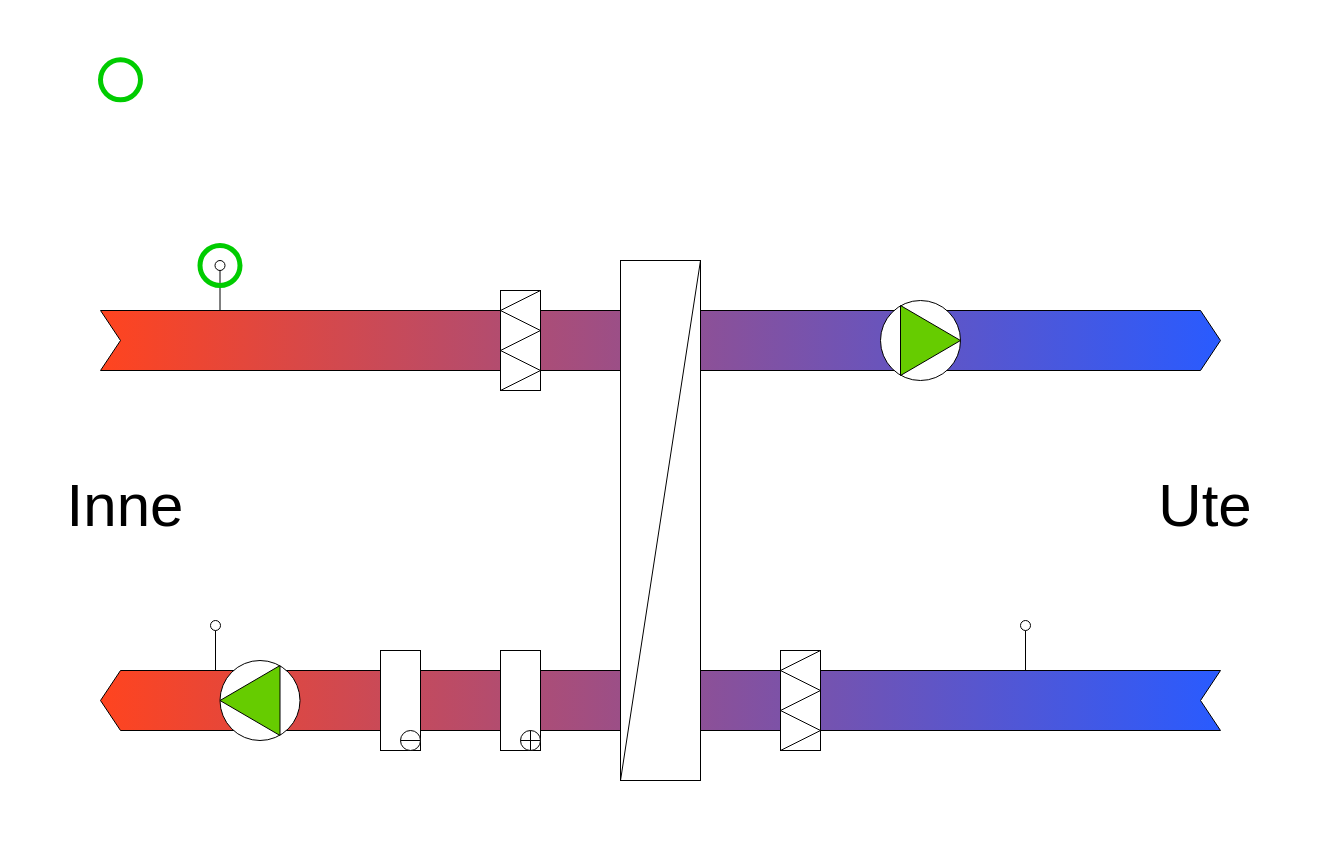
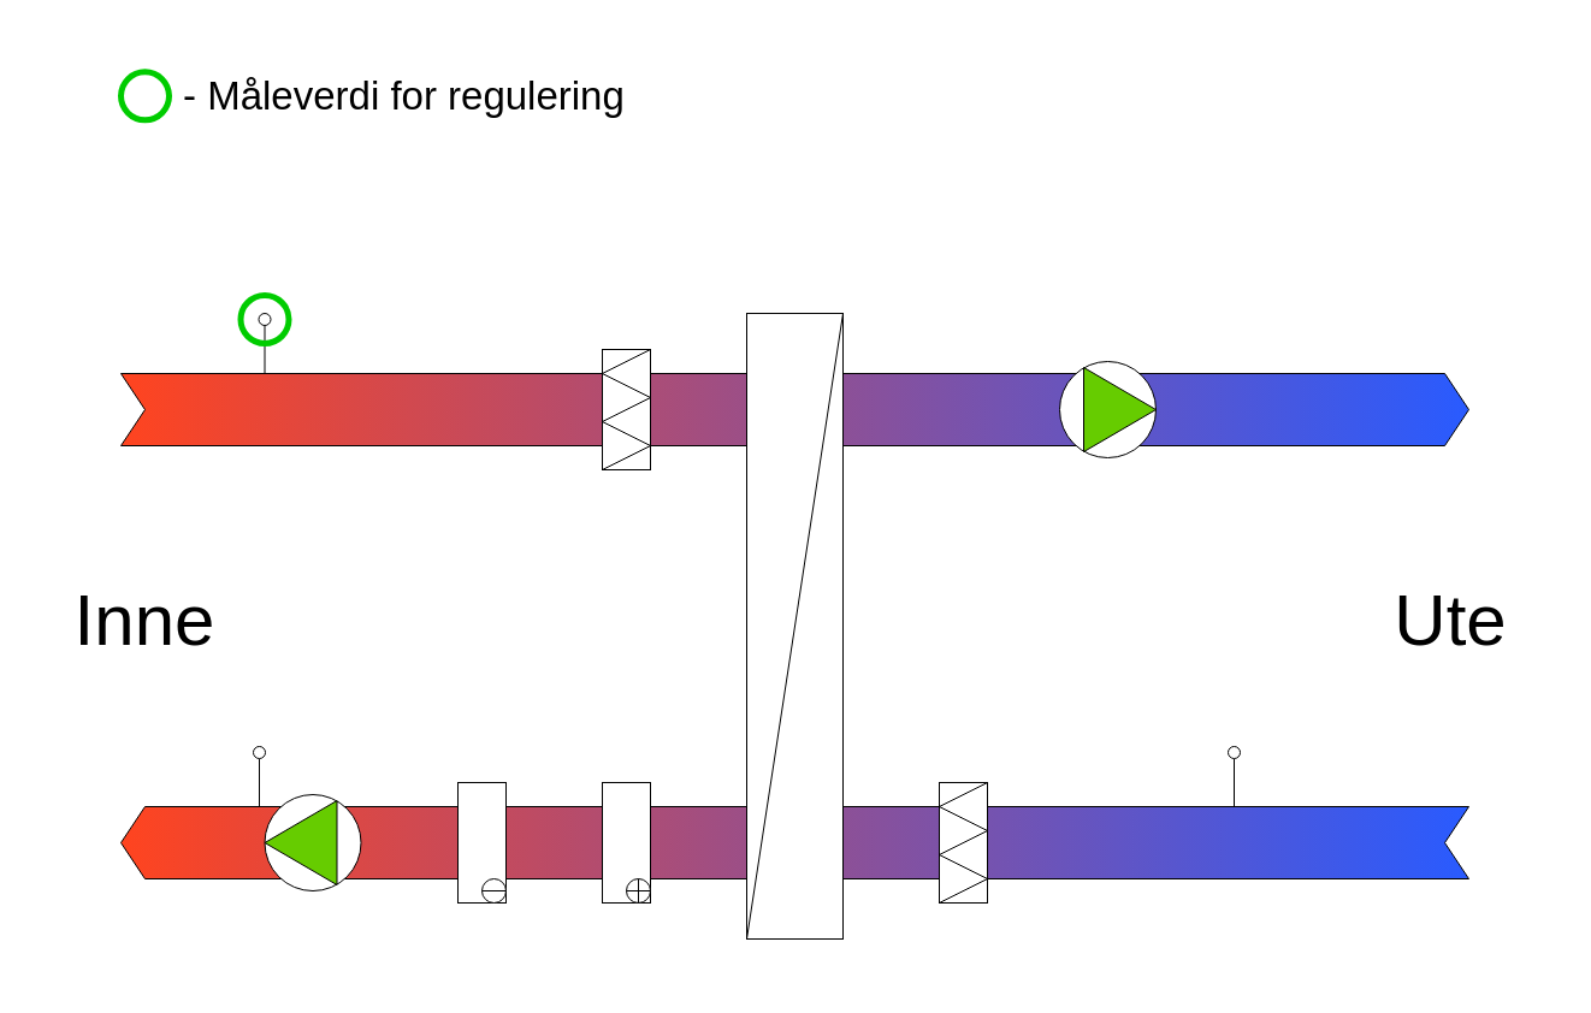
  <mxCell id="0" />
  <mxCell id="1" parent="0" />
  <mxCell id="2" value="" style="rounded=0;whiteSpace=wrap;html=1;strokeWidth=1;fillOpacity=0;strokeColor=none;" parent="1" vertex="1"><mxGeometry x="20" y="20" width="1280" height="800" as="geometry" /></mxCell>
  <mxCell id="3" value="" style="shape=step;perimeter=stepPerimeter;whiteSpace=wrap;html=1;fixedSize=1;gradientColor=#FF441F;gradientDirection=west;fillColor=#295BFF;" parent="1" vertex="1"><mxGeometry x="100" y="310" width="1120" height="60" as="geometry" /></mxCell>
  <mxCell id="4" value="" style="shape=step;perimeter=stepPerimeter;whiteSpace=wrap;html=1;fixedSize=1;rotation=-180;fillColor=#295BFF;gradientColor=#FF441F;gradientDirection=east;" parent="1" vertex="1"><mxGeometry x="100" y="670" width="1120" height="60" as="geometry" /></mxCell>
  <mxCell id="5" value="" style="group" parent="1" vertex="1" connectable="0"><mxGeometry x="620" y="260" width="80" height="520" as="geometry" /></mxCell>
  <mxCell id="6" value="" style="rounded=0;whiteSpace=wrap;html=1;" parent="5" vertex="1"><mxGeometry width="80" height="520" as="geometry" /></mxCell>
  <mxCell id="7" value="" style="endArrow=none;html=1;" parent="5" edge="1"><mxGeometry width="50" height="50" relative="1" as="geometry"><mxPoint y="520" as="sourcePoint" /><mxPoint x="80" as="targetPoint" /></mxGeometry></mxCell>
  <mxCell id="8" value="" style="group" parent="1" vertex="1" connectable="0"><mxGeometry x="500" y="290" width="40" height="100" as="geometry" /></mxCell>
  <mxCell id="9" value="" style="rounded=0;whiteSpace=wrap;html=1;" parent="8" vertex="1"><mxGeometry width="40" height="100" as="geometry" /></mxCell>
  <mxCell id="10" value="" style="endArrow=none;html=1;" parent="8" edge="1"><mxGeometry width="50" height="50" relative="1" as="geometry"><mxPoint y="20" as="sourcePoint" /><mxPoint x="40" as="targetPoint" /></mxGeometry></mxCell>
  <mxCell id="11" value="" style="endArrow=none;html=1;" parent="8" edge="1"><mxGeometry width="50" height="50" relative="1" as="geometry"><mxPoint y="20" as="sourcePoint" /><mxPoint x="40" y="40" as="targetPoint" /></mxGeometry></mxCell>
  <mxCell id="12" value="" style="endArrow=none;html=1;" parent="8" edge="1"><mxGeometry width="50" height="50" relative="1" as="geometry"><mxPoint y="60" as="sourcePoint" /><mxPoint x="40" y="40" as="targetPoint" /></mxGeometry></mxCell>
  <mxCell id="13" value="" style="endArrow=none;html=1;" parent="8" edge="1"><mxGeometry width="50" height="50" relative="1" as="geometry"><mxPoint y="60" as="sourcePoint" /><mxPoint x="40" y="80" as="targetPoint" /></mxGeometry></mxCell>
  <mxCell id="14" value="" style="endArrow=none;html=1;" parent="8" edge="1"><mxGeometry width="50" height="50" relative="1" as="geometry"><mxPoint y="100" as="sourcePoint" /><mxPoint x="40" y="80" as="targetPoint" /></mxGeometry></mxCell>
  <mxCell id="15" value="" style="group" parent="1" vertex="1" connectable="0"><mxGeometry x="880" y="300" width="80" height="80" as="geometry" /></mxCell>
  <mxCell id="16" value="" style="ellipse;whiteSpace=wrap;html=1;aspect=fixed;" parent="15" vertex="1"><mxGeometry width="80" height="80" as="geometry" /></mxCell>
  <mxCell id="17" value="" style="triangle;whiteSpace=wrap;html=1;fillColor=#66CC00;" parent="15" vertex="1"><mxGeometry x="20" y="5" width="60" height="70" as="geometry" /></mxCell>
  <mxCell id="18" value="" style="group;rotation=180;" parent="1" vertex="1" connectable="0"><mxGeometry x="219.5" y="660" width="80" height="80" as="geometry" /></mxCell>
  <mxCell id="19" value="" style="ellipse;whiteSpace=wrap;html=1;aspect=fixed;rotation=180;" parent="18" vertex="1"><mxGeometry width="80" height="80" as="geometry" /></mxCell>
  <mxCell id="20" value="" style="triangle;whiteSpace=wrap;html=1;rotation=180;fillColor=#66CC00;" parent="18" vertex="1"><mxGeometry y="5" width="60" height="70" as="geometry" /></mxCell>
  <mxCell id="21" value="" style="group" parent="1" vertex="1" connectable="0"><mxGeometry x="210" y="620" width="10" height="50" as="geometry" /></mxCell>
  <mxCell id="22" value="" style="endArrow=none;html=1;" parent="21" edge="1"><mxGeometry width="50" height="50" relative="1" as="geometry"><mxPoint x="5" y="50" as="sourcePoint" /><mxPoint x="5" y="10" as="targetPoint" /></mxGeometry></mxCell>
  <mxCell id="23" value="" style="ellipse;whiteSpace=wrap;html=1;aspect=fixed;strokeWidth=1;" parent="21" vertex="1"><mxGeometry width="10" height="10" as="geometry" /></mxCell>
  <mxCell id="24" value="" style="group" parent="1" vertex="1" connectable="0"><mxGeometry x="1020" y="620" width="10" height="50" as="geometry" /></mxCell>
  <mxCell id="25" value="" style="endArrow=none;html=1;" parent="24" edge="1"><mxGeometry width="50" height="50" relative="1" as="geometry"><mxPoint x="5" y="50" as="sourcePoint" /><mxPoint x="5" y="10" as="targetPoint" /></mxGeometry></mxCell>
  <mxCell id="26" value="" style="ellipse;whiteSpace=wrap;html=1;aspect=fixed;strokeWidth=1;" parent="24" vertex="1"><mxGeometry width="10" height="10" as="geometry" /></mxCell>
  <mxCell id="27" value="" style="rounded=0;whiteSpace=wrap;html=1;strokeWidth=1;" parent="1" vertex="1"><mxGeometry x="380" y="650" width="40" height="100" as="geometry" /></mxCell>
  <mxCell id="28" value="" style="rounded=0;whiteSpace=wrap;html=1;strokeWidth=1;" parent="1" vertex="1"><mxGeometry x="500" y="650" width="40" height="100" as="geometry" /></mxCell>
  <mxCell id="29" value="" style="shape=lineEllipse;perimeter=ellipsePerimeter;whiteSpace=wrap;html=1;backgroundOutline=1;strokeWidth=1;" parent="1" vertex="1"><mxGeometry x="400" y="730" width="20" height="20" as="geometry" /></mxCell>
  <mxCell id="30" value="" style="shape=orEllipse;perimeter=ellipsePerimeter;whiteSpace=wrap;html=1;backgroundOutline=1;strokeWidth=1;" parent="1" vertex="1"><mxGeometry x="520" y="730" width="20" height="20" as="geometry" /></mxCell>
  <mxCell id="31" value="" style="group" parent="1" vertex="1" connectable="0"><mxGeometry x="780" y="650" width="40" height="100" as="geometry" /></mxCell>
  <mxCell id="32" value="" style="rounded=0;whiteSpace=wrap;html=1;" parent="31" vertex="1"><mxGeometry width="40" height="100" as="geometry" /></mxCell>
  <mxCell id="33" value="" style="endArrow=none;html=1;" parent="31" edge="1"><mxGeometry width="50" height="50" relative="1" as="geometry"><mxPoint y="20" as="sourcePoint" /><mxPoint x="40" as="targetPoint" /></mxGeometry></mxCell>
  <mxCell id="34" value="" style="endArrow=none;html=1;" parent="31" edge="1"><mxGeometry width="50" height="50" relative="1" as="geometry"><mxPoint y="20" as="sourcePoint" /><mxPoint x="40" y="40" as="targetPoint" /></mxGeometry></mxCell>
  <mxCell id="35" value="" style="endArrow=none;html=1;" parent="31" edge="1"><mxGeometry width="50" height="50" relative="1" as="geometry"><mxPoint y="60" as="sourcePoint" /><mxPoint x="40" y="40" as="targetPoint" /></mxGeometry></mxCell>
  <mxCell id="36" value="" style="endArrow=none;html=1;" parent="31" edge="1"><mxGeometry width="50" height="50" relative="1" as="geometry"><mxPoint y="60" as="sourcePoint" /><mxPoint x="40" y="80" as="targetPoint" /></mxGeometry></mxCell>
  <mxCell id="37" value="" style="endArrow=none;html=1;" parent="31" edge="1"><mxGeometry width="50" height="50" relative="1" as="geometry"><mxPoint y="100" as="sourcePoint" /><mxPoint x="40" y="80" as="targetPoint" /></mxGeometry></mxCell>
  <mxCell id="38" value="" style="group" parent="1" vertex="1" connectable="0"><mxGeometry x="214.5" y="260" width="10" height="50" as="geometry" /></mxCell>
  <mxCell id="39" value="" style="endArrow=none;html=1;" parent="38" edge="1"><mxGeometry width="50" height="50" relative="1" as="geometry"><mxPoint x="5" y="50" as="sourcePoint" /><mxPoint x="5" y="10" as="targetPoint" /></mxGeometry></mxCell>
  <mxCell id="40" value="" style="ellipse;whiteSpace=wrap;html=1;aspect=fixed;strokeWidth=1;" parent="38" vertex="1"><mxGeometry width="10" height="10" as="geometry" /></mxCell>
- <mxCell id="41" value="Ute" style="text;html=1;strokeColor=none;fillColor=none;align=center;verticalAlign=middle;whiteSpace=wrap;rounded=0;fontSize=60;" parent="1" vertex="1"><mxGeometry x="1140" y="480" width="130" height="50" as="geometry" /></mxCell>
- <mxCell id="42" value="Inne" style="text;html=1;strokeColor=none;fillColor=none;align=center;verticalAlign=middle;whiteSpace=wrap;rounded=0;fontSize=60;direction=south;" parent="1" vertex="1"><mxGeometry x="60" y="480" width="130" height="50" as="geometry" /></mxCell>
+ <mxCell id="41" value="Ute" style="text;html=1;strokeColor=none;fillColor=none;align=center;verticalAlign=middle;whiteSpace=wrap;rounded=0;fontSize=60;" parent="1" vertex="1"><mxGeometry x="1140" y="490" width="130" height="50" as="geometry" /></mxCell>
+ <mxCell id="42" value="Inne" style="text;html=1;strokeColor=none;fillColor=none;align=center;verticalAlign=middle;whiteSpace=wrap;rounded=0;fontSize=60;direction=south;" parent="1" vertex="1"><mxGeometry x="55" y="490" width="130" height="50" as="geometry" /></mxCell>
  <mxCell id="43" value="" style="ellipse;whiteSpace=wrap;html=1;aspect=fixed;fontSize=26;fillColor=none;strokeColor=#00CC00;strokeWidth=5;" parent="1" vertex="1"><mxGeometry x="199.5" y="245" width="40" height="40" as="geometry" /></mxCell>
  <mxCell id="44" value="" style="group" parent="1" vertex="1" connectable="0"><mxGeometry x="100" y="59.31" width="550" height="40" as="geometry" /></mxCell>
  <mxCell id="45" value="" style="ellipse;whiteSpace=wrap;html=1;aspect=fixed;fontSize=26;fillColor=none;strokeColor=#00CC00;strokeWidth=5;align=left;" parent="44" vertex="1"><mxGeometry width="40" height="40" as="geometry" /></mxCell>
+ <mxCell id="46" value="- Måleverdi for regulering" style="text;html=1;strokeColor=none;fillColor=none;align=left;verticalAlign=middle;whiteSpace=wrap;rounded=0;fontSize=33;" parent="44" vertex="1"><mxGeometry x="50" width="500" height="40" as="geometry" /></mxCell>
